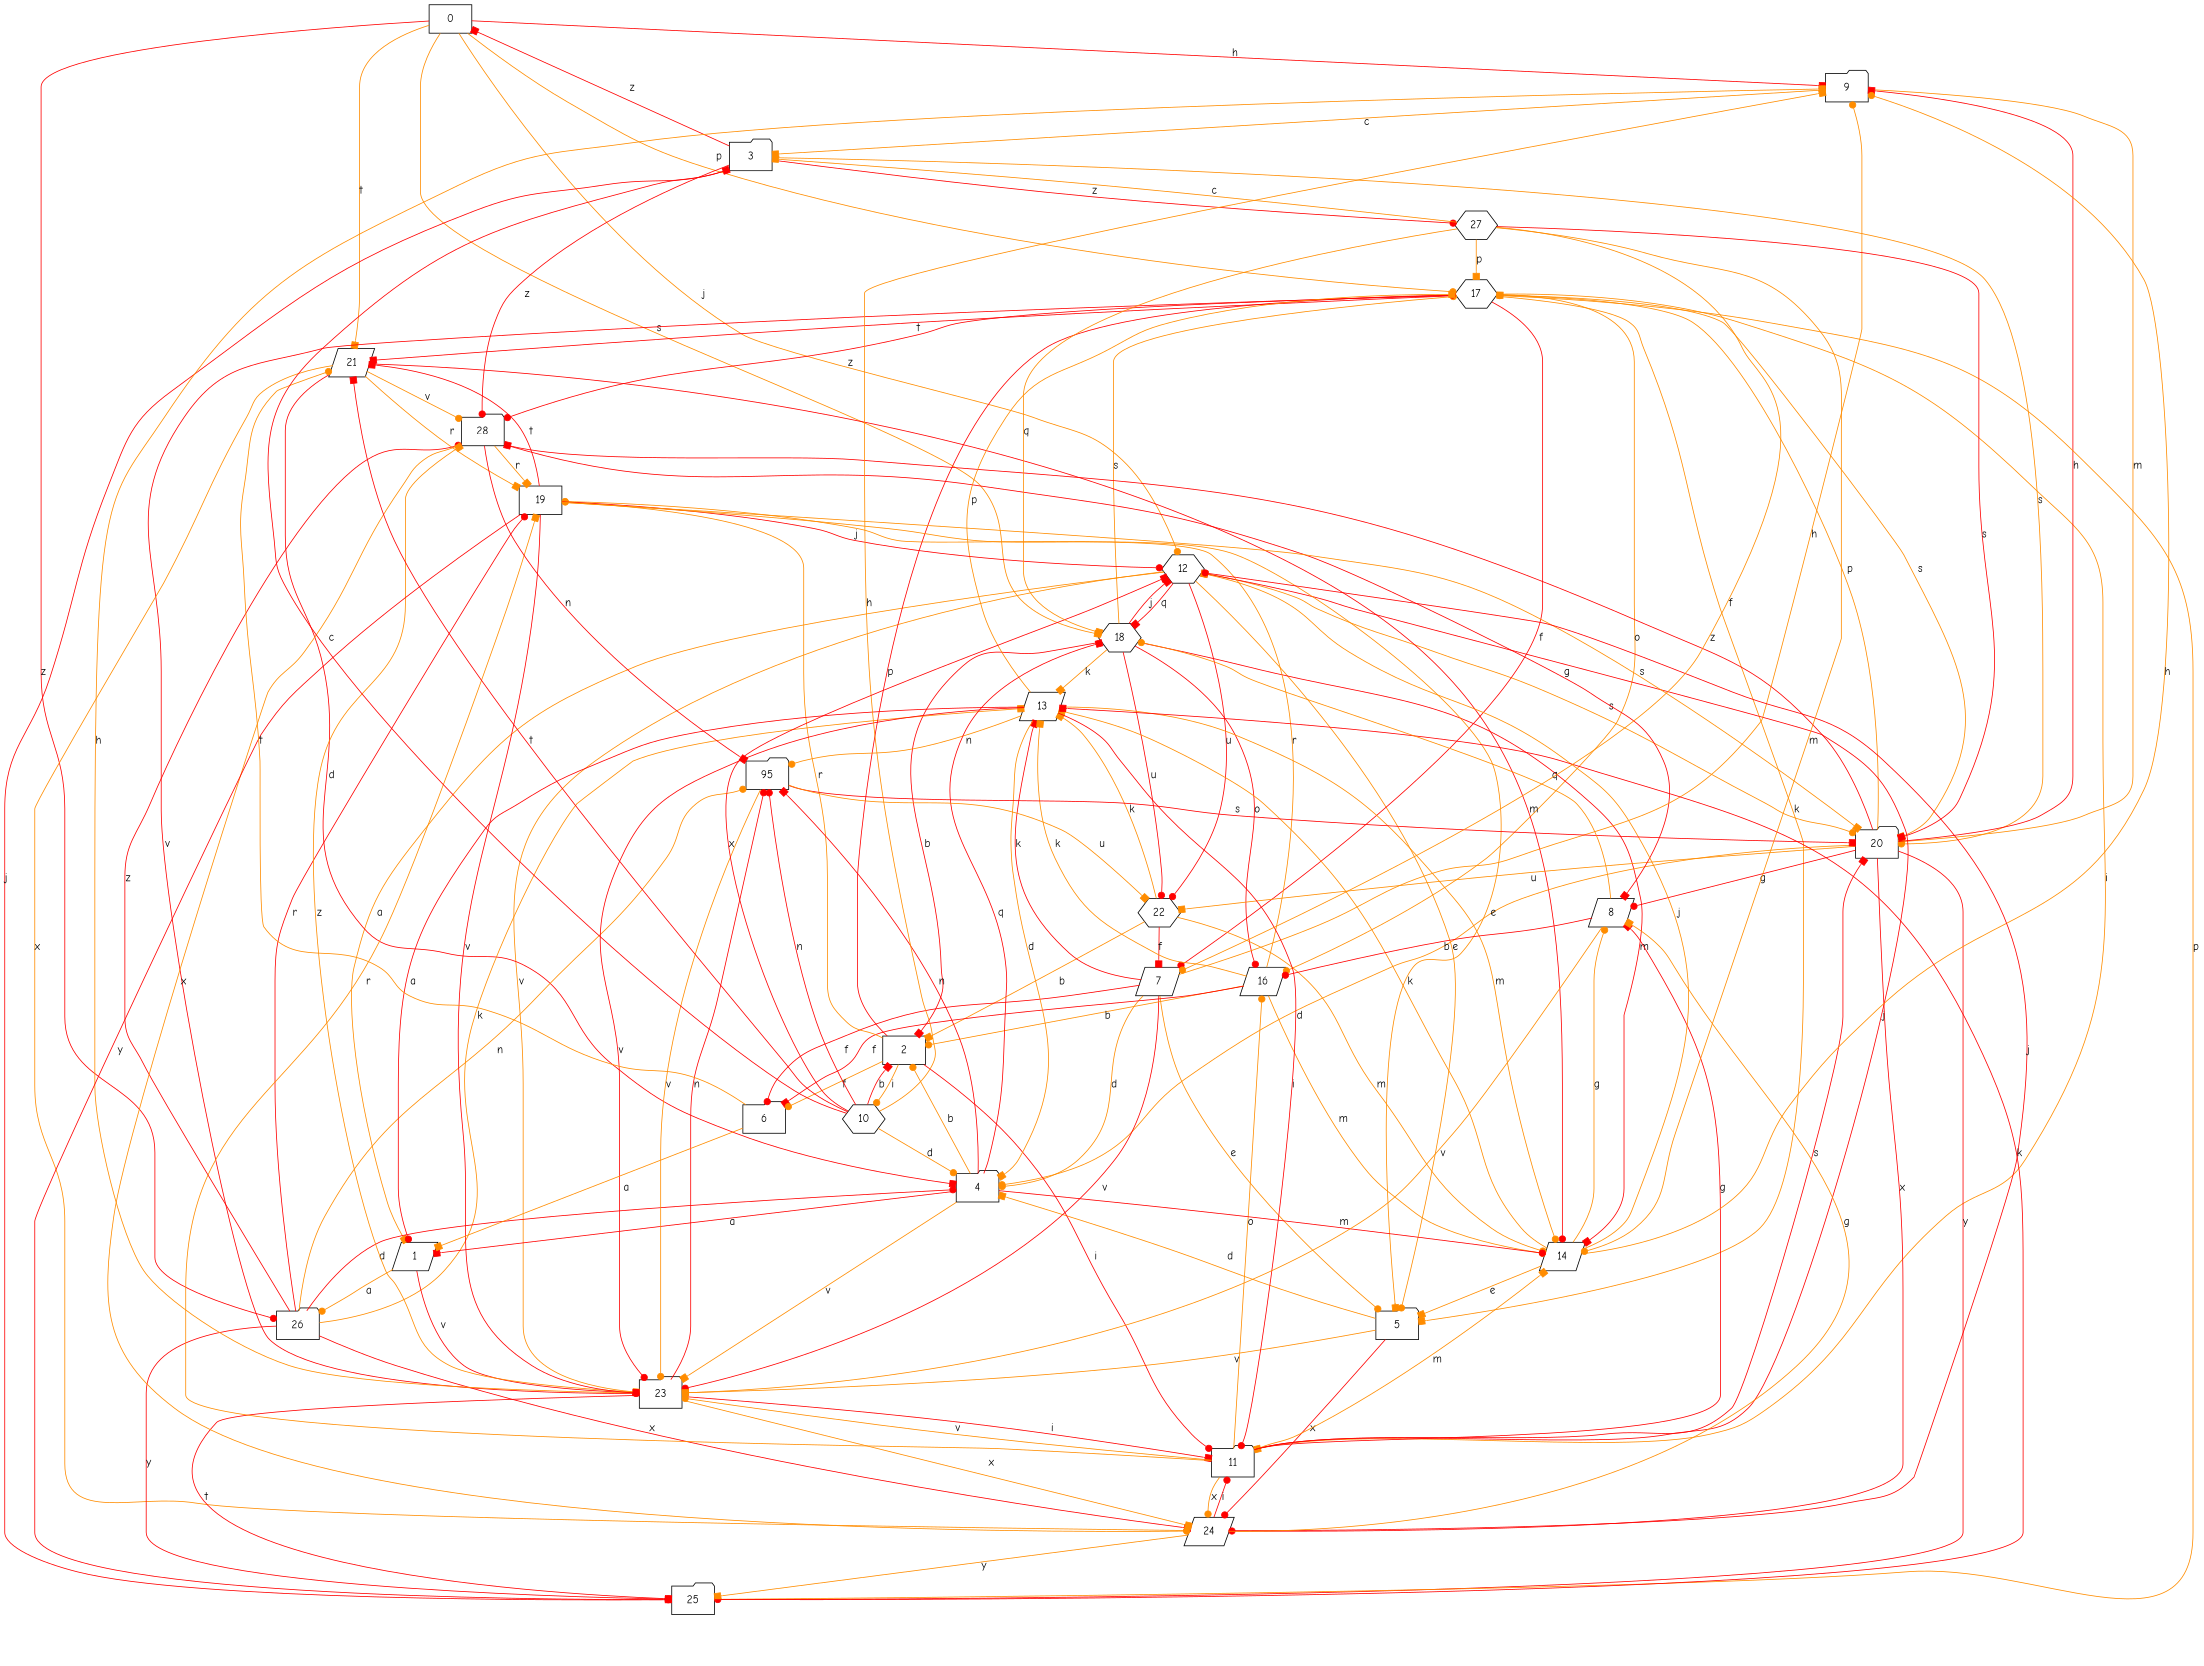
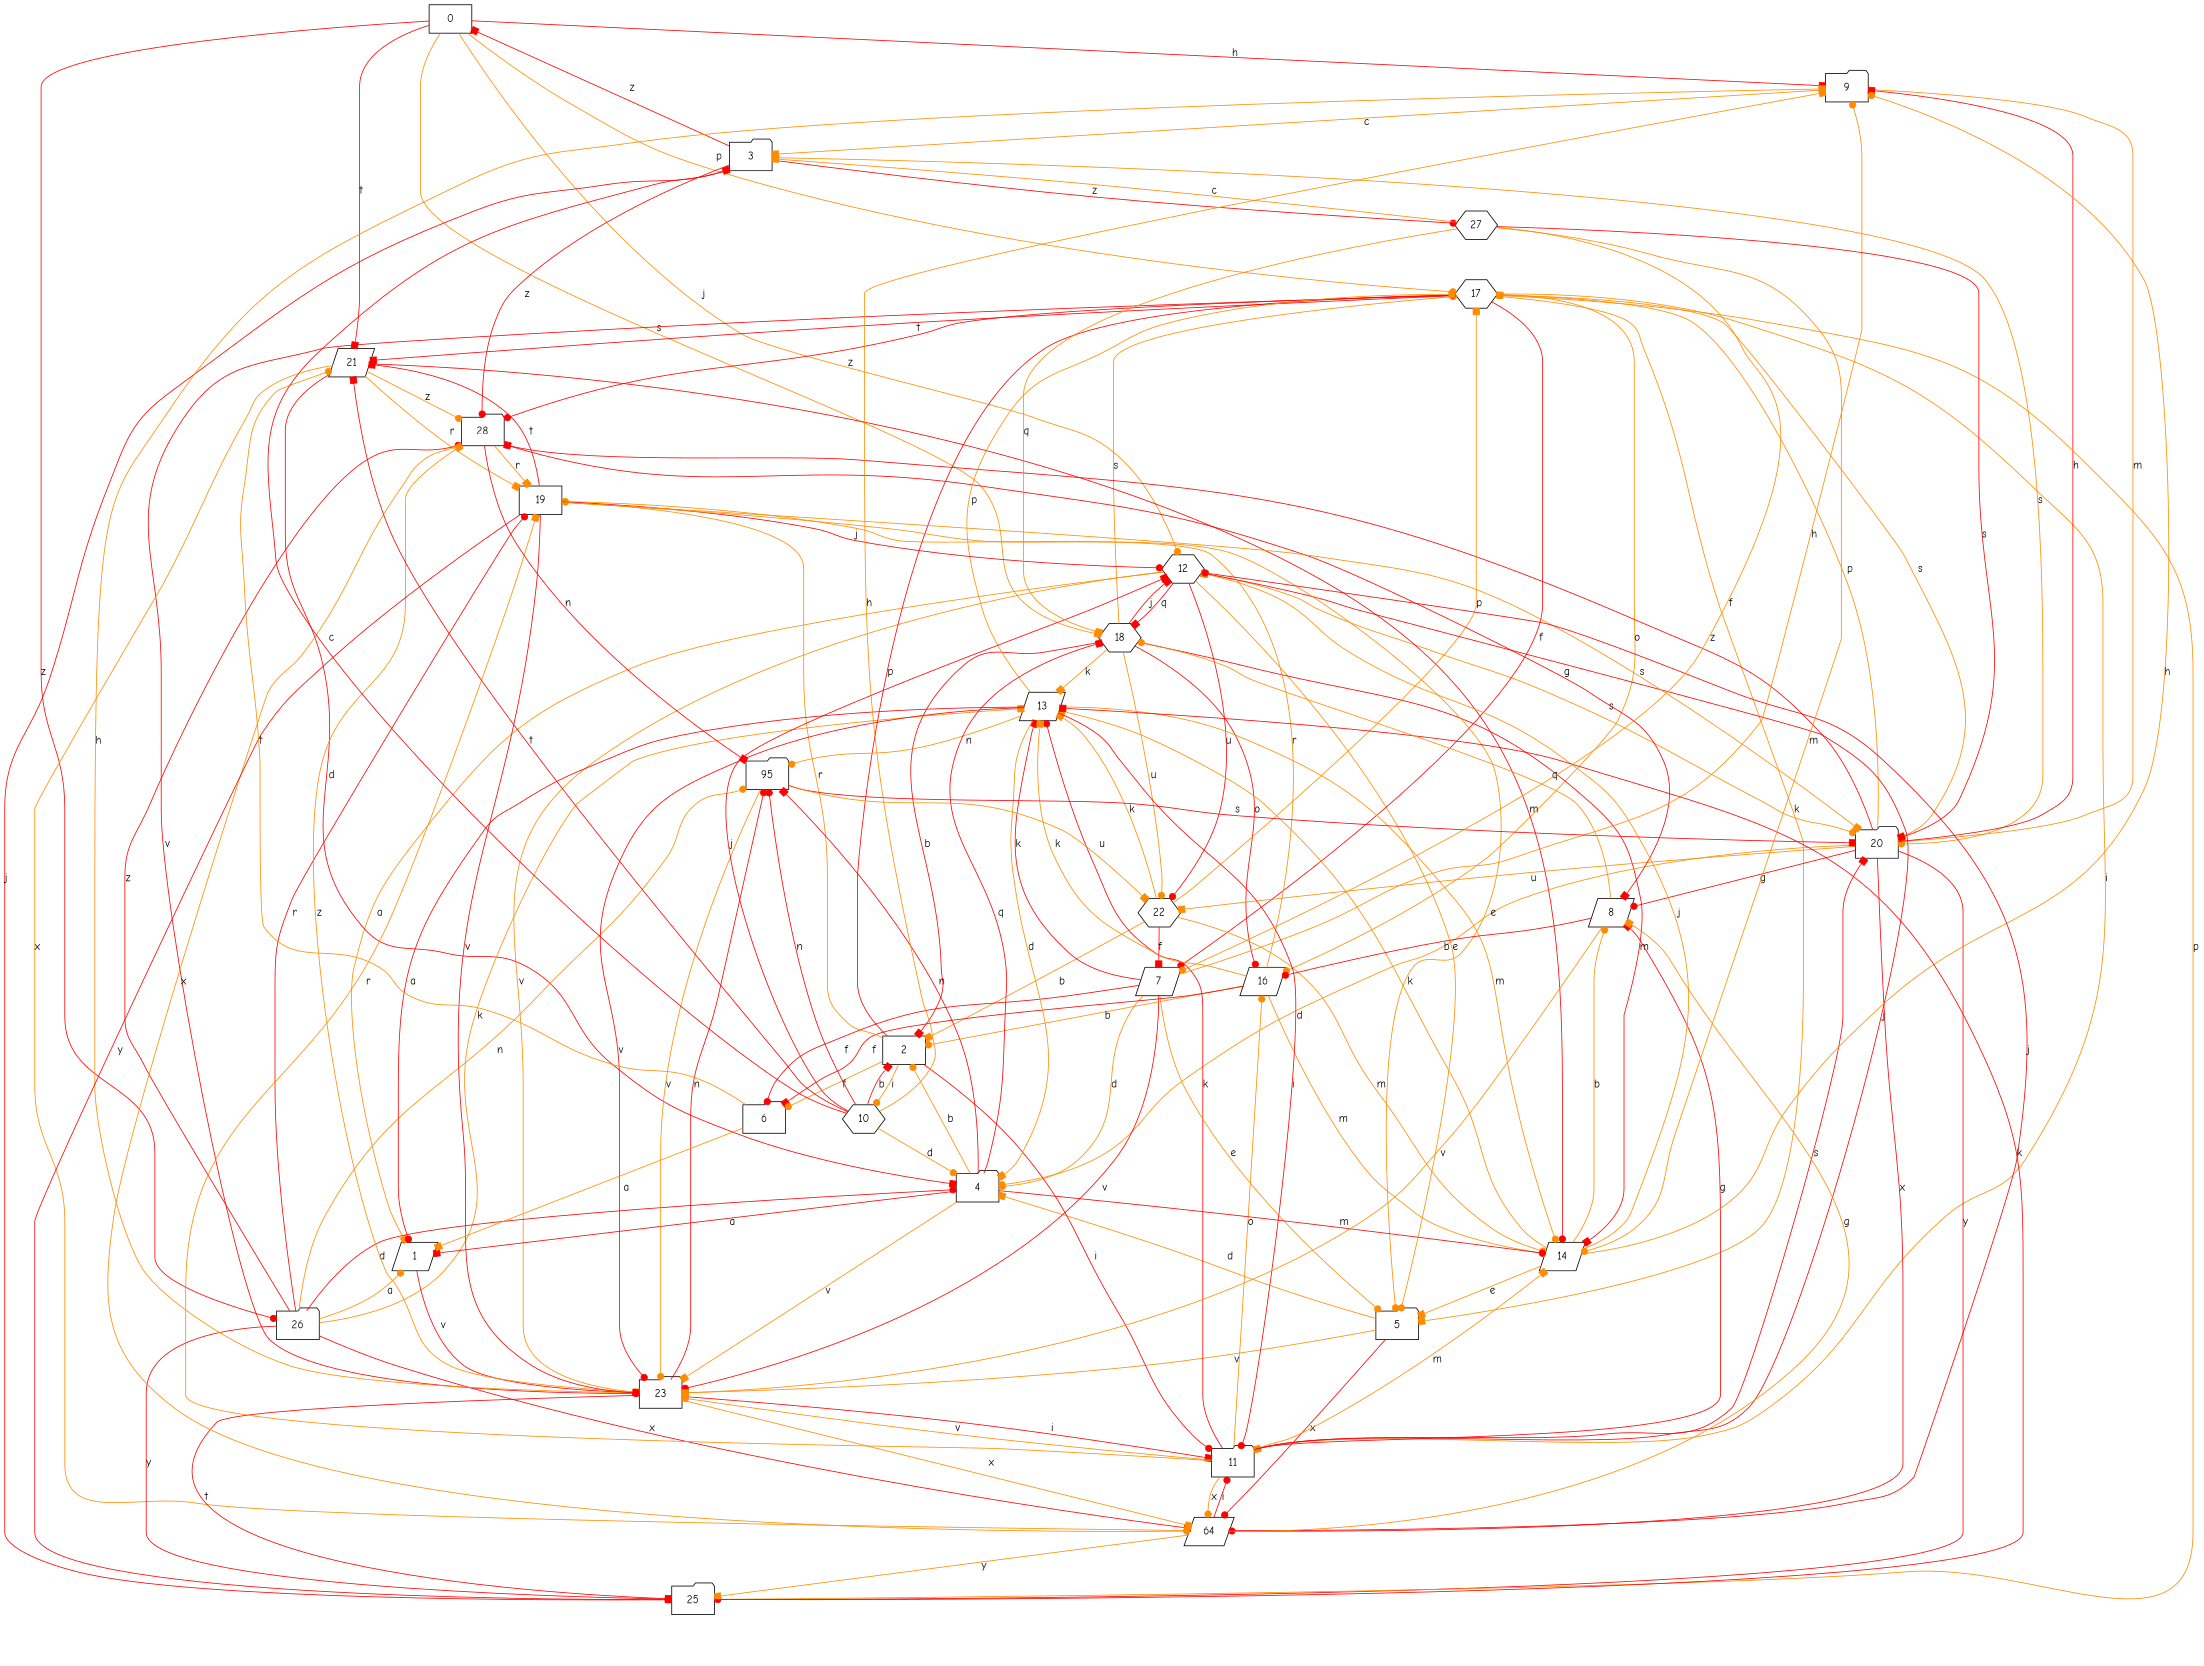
  strict digraph {
    fontname="Comic Neue"
    node [fontname="Comic Neue" shape=folder]
    edge [arrowhead=dot color=darkorange fontname="Comic Neue"]
    0 [shape=box]
    9
    12 [shape=hexagon]
    17 [shape=hexagon]
    18 [shape=hexagon]
    21 [shape=parallelogram]
    26
    3
    20
    1 [shape=parallelogram]
    23
    5
    22 [shape=hexagon]
    11
    28
    7 [shape=parallelogram]
    16 [shape=parallelogram]
    2 [shape=box]
    14 [shape=parallelogram]
    13 [shape=parallelogram]
    19 [shape=box]
    4
-   24 [shape=parallelogram]
+   24 [shape=parallelogram label=64]
    25
    n25 [label=95]
    6
    10 [shape=hexagon]
    8 [shape=parallelogram]
    27 [shape=hexagon]
    0 -> 9 [arrowhead=box color=red label=h]
    0 -> 12 [label=j]
    0 -> 17 [label=p]
    0 -> 18 [arrowhead=box label=s]
-   0 -> 21 [arrowhead=box label=t]
+   0 -> 21 [arrowhead=box color=red label=t]
    0 -> 26 [color=red label=z]
    9 -> 3 [arrowhead=box label=c]
    9 -> 20 [label=m]
    12 -> 18 [arrowhead=box color=red label=q]
    12 -> 20 [label=s]
    12 -> 1 [arrowhead=box label=a]
    12 -> 23 [arrowhead=box label=v]
    12 -> 5 [label=e]
    12 -> 22 [color=red label=u]
    17 -> 21 [arrowhead=box color=red label=t]
    17 -> 20 [arrowhead=box label=s]
    17 -> 23 [color=red label=v]
    17 -> 5 [arrowhead=box label=k]
    17 -> 11 [arrowhead=box label=i]
    17 -> 28 [color=red label=z]
    17 -> 7 [color=red label=f]
    17 -> 16 [label=o]
    18 -> 12 [arrowhead=box color=red label=j]
    18 -> 17 [label=s]
-   18 -> 22 [color=red label=u]
+   18 -> 22 [label=u]
    18 -> 16 [color=red label=o]
    18 -> 2 [arrowhead=box color=red label=b]
    18 -> 14 [arrowhead=box color=red label=m]
    18 -> 13 [arrowhead=box label=k]
-   21 -> 28 [label=v]
+   21 -> 28 [label=z]
    21 -> 14 [color=red label=m]
    21 -> 19 [arrowhead=box label=r]
    21 -> 4 [arrowhead=box color=red label=d]
    21 -> 24 [label=x]
-   1 -> 26 [label=a]
+   26 -> 1 [label=a]
    26 -> 28 [color=red label=z]
    26 -> 13 [arrowhead=box label=k]
    26 -> 19 [color=red label=r]
    26 -> 4 [color=red label=d]
    26 -> 24 [arrowhead=box color=red label=x]
    26 -> 25 [color=red label=y]
    26 -> n25 [label=n]
    3 -> 0 [arrowhead=box color=red label=z]
    3 -> 20 [label=s]
    3 -> 28 [color=red label=z]
    3 -> 25 [color=red label=j]
    3 -> 27 [color=red label=z]
    20 -> 9 [arrowhead=box color=red label=h]
    20 -> 17 [arrowhead=box label=p]
    20 -> 22 [arrowhead=box label=u]
    20 -> 28 [arrowhead=box color=red label=z]
    20 -> 4 [label=d]
    20 -> 24 [color=red label=x]
    20 -> 25 [color=red label=y]
    20 -> 8 [color=red label=g]
    1 -> 23 [arrowhead=box color=red label=v]
    23 -> 9 [arrowhead=box label=h]
    23 -> 11 [arrowhead=box color=red label=i]
    23 -> 28 [arrowhead=box label=z]
    23 -> 24 [arrowhead=box label=x]
    23 -> 25 [arrowhead=box color=red label=t]
    23 -> n25 [color=red label=n]
    5 -> 23 [arrowhead=box label=v]
    5 -> 4 [arrowhead=box label=d]
    5 -> 24 [color=red label=x]
-   27 -> 17 [arrowhead=box label=p]
+   22 -> 17 [arrowhead=box label=p]
    22 -> 7 [arrowhead=box color=red label=f]
    22 -> 2 [arrowhead=box label=b]
    22 -> 14 [label=m]
    22 -> 13 [arrowhead=box label=k]
    11 -> 12 [arrowhead=box color=red label=j]
    11 -> 20 [arrowhead=box color=red label=s]
    11 -> 23 [label=v]
    11 -> 16 [label=o]
    11 -> 14 [arrowhead=box label=m]
+   11 -> 13 [color=red label=k]
    11 -> 19 [arrowhead=box label=r]
    11 -> 24 [label=x]
    11 -> 8 [arrowhead=box color=red label=g]
    28 -> 19 [arrowhead=box label=r]
    28 -> 24 [label=x]
    28 -> n25 [arrowhead=box color=red label=n]
    28 -> 8 [arrowhead=box color=red label=g]
    7 -> 9 [label=h]
    7 -> 23 [color=red label=v]
    7 -> 5 [label=e]
    7 -> 13 [arrowhead=box color=red label=k]
    7 -> 4 [label=d]
    7 -> 6 [color=red label=f]
    16 -> 2 [label=b]
    16 -> 14 [label=m]
    16 -> 13 [arrowhead=box label=k]
    16 -> 19 [label=r]
    16 -> 6 [arrowhead=box color=red label=f]
    2 -> 17 [color=red label=p]
    2 -> 11 [color=red label=i]
    2 -> 19 [label=r]
    2 -> 6 [label=f]
    2 -> 10 [label=i]
    14 -> 9 [label=h]
    14 -> 12 [arrowhead=box label=j]
    14 -> 5 [arrowhead=box label=e]
    14 -> 13 [arrowhead=box label=k]
-   14 -> 8 [label=g]
+   14 -> 8 [label=b]
    13 -> 17 [arrowhead=box label=p]
    13 -> 1 [color=red label=a]
    13 -> 23 [color=red label=v]
    13 -> 11 [color=red label=i]
    13 -> 14 [label=m]
    13 -> 4 [arrowhead=box label=d]
    13 -> n25 [label=n]
    19 -> 12 [color=red label=j]
    19 -> 21 [arrowhead=box color=red label=t]
    19 -> 20 [arrowhead=box label=s]
    19 -> 23 [color=red label=v]
-   19 -> 5 [arrowhead=box label=e]
+   19 -> 5 [label=e]
    19 -> 25 [arrowhead=box color=red label=y]
    4 -> 18 [arrowhead=box color=red label=q]
    4 -> 1 [arrowhead=box color=red label=a]
    4 -> 23 [arrowhead=box label=v]
    4 -> 2 [label=b]
    4 -> 14 [color=red label=m]
    4 -> n25 [arrowhead=box color=red label=n]
    24 -> 12 [color=red label=j]
    24 -> 11 [color=red label=i]
    24 -> 25 [arrowhead=box label=y]
    24 -> 8 [arrowhead=box label=g]
    25 -> 17 [label=p]
    25 -> 13 [arrowhead=box color=red label=k]
    n25 -> 20 [arrowhead=box color=red label=s]
    n25 -> 23 [label=v]
    n25 -> 22 [arrowhead=box label=u]
    6 -> 21 [label=t]
    6 -> 1 [arrowhead=box label=a]
    10 -> 9 [arrowhead=box label=h]
-   10 -> 12 [arrowhead=box color=red label=x]
+   10 -> 12 [arrowhead=box color=red label=j]
    10 -> 21 [arrowhead=box color=red label=t]
    10 -> 3 [arrowhead=box color=red label=c]
    10 -> 2 [arrowhead=box color=red label=b]
    10 -> 4 [label=d]
    10 -> n25 [color=red label=n]
    8 -> 18 [label=q]
    8 -> 23 [arrowhead=box label=v]
    8 -> 16 [color=red label=b]
    27 -> 18 [arrowhead=box label=q]
    27 -> 3 [arrowhead=box label=c]
    27 -> 20 [arrowhead=box color=red label=s]
    27 -> 7 [label=f]
    27 -> 14 [label=m]
  }
